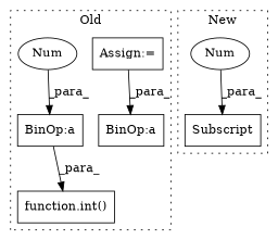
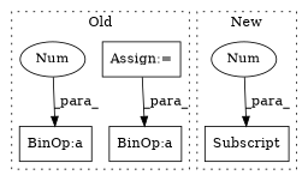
  digraph {
    node [a=82 l=3 shape=box]
-   n1 [a=75 l="4,1" label="function.int()" s="484,500"]
    n2 [a=68 label="Assign:=" s=481]
    n3 [label="BinOp:a" s=495]
    n4 [a=76 l=2 label=Num s=498 shape=ellipse]
    n5 [label="BinOp:a" s=1546]
    n6 [a=63 l="11,0" label=Subscript s="1553,0"]
    n7 [a=76 l=1 label=Num s=1562 shape=ellipse]
    subgraph cluster_1 {
      label=Old
      style=dotted
-     n1
      n2
      n3
      n4
      n5
    }
    subgraph cluster_2 {
      label=New
      style=dotted
      n6
      n7
    }
    n2 -> n5 [label=_para_]
-   n3 -> n1 [label=_para_]
    n4 -> n3 [label=_para_]
    n7 -> n6 [label=_para_]
  }
